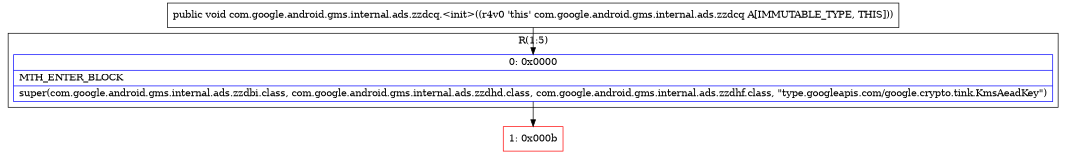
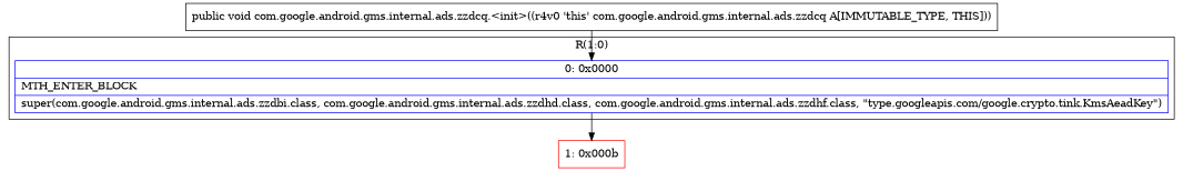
  digraph {
    node [shape=record]
    n1 [color=blue label="{0\:\ 0x0000|MTH_ENTER_BLOCK\l|super(com.google.android.gms.internal.ads.zzdbi.class, com.google.android.gms.internal.ads.zzdhd.class, com.google.android.gms.internal.ads.zzdhf.class, \"type.googleapis.com\/google.crypto.tink.KmsAeadKey\")\l}"]
    n2 [color=red label="{1\:\ 0x000b}"]
    n3 [label="{public void com.google.android.gms.internal.ads.zzdcq.\<init\>((r4v0 'this' com.google.android.gms.internal.ads.zzdcq A[IMMUTABLE_TYPE, THIS])) }"]
    subgraph cluster_1 {
-     label="R(1:5)"
+     label="R(1:0)"
      n1
    }
    n1 -> n2
    n3 -> n1
  }
